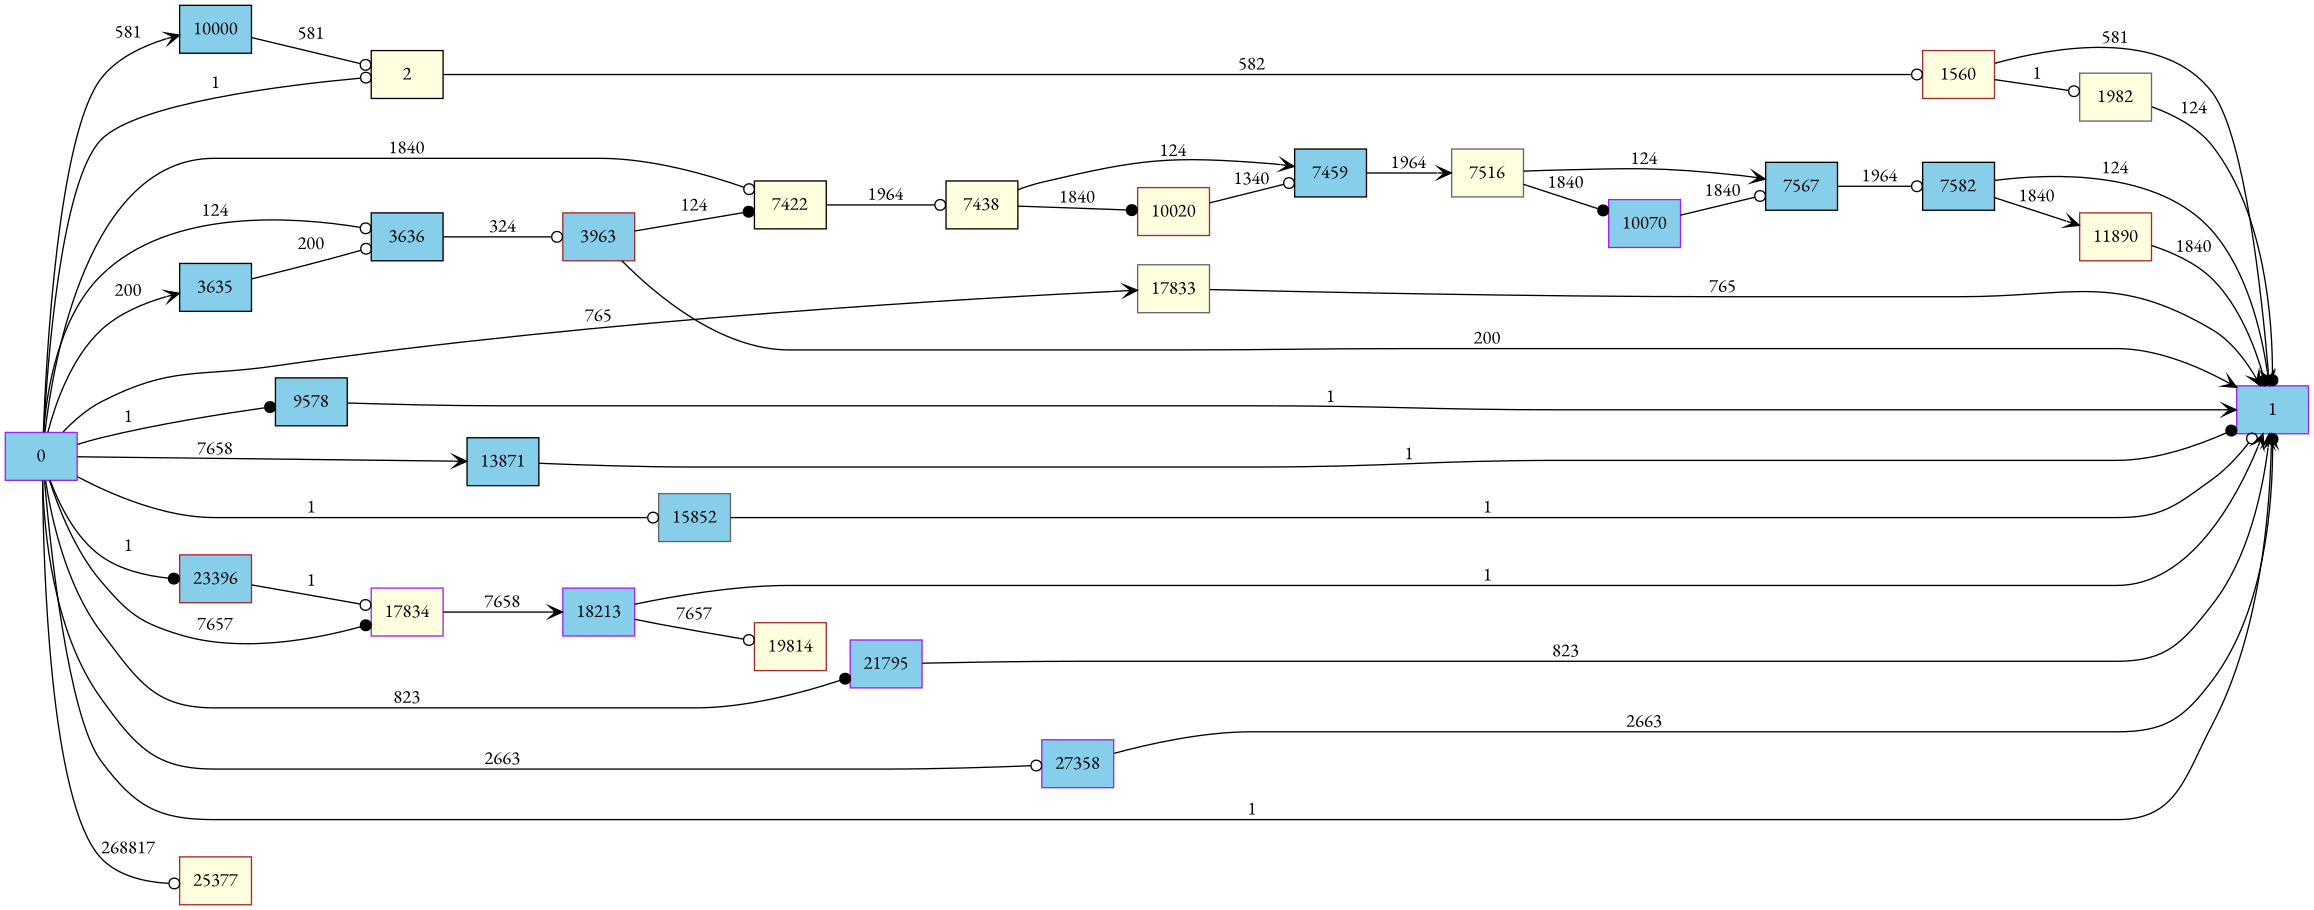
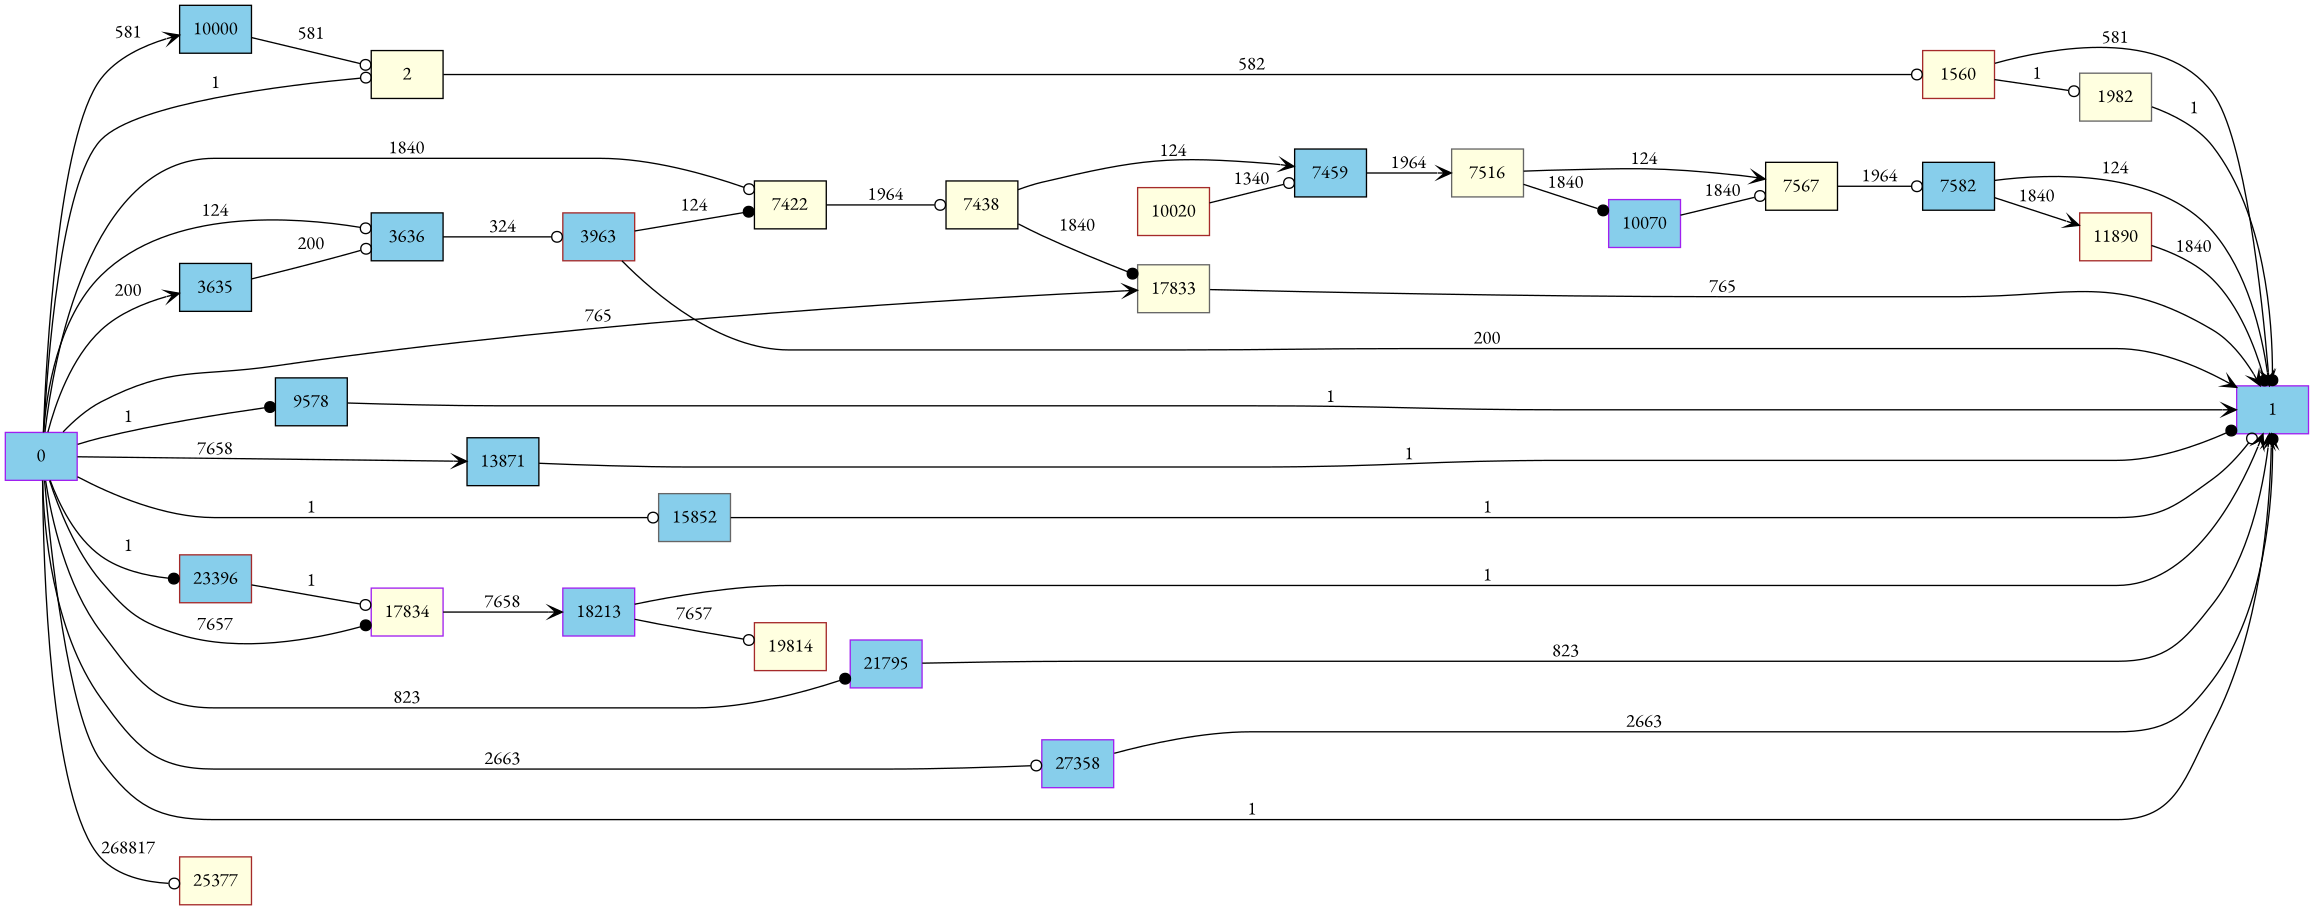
  digraph {
    fontname="EB Garamond"
    rankdir=LR
    node [color=black fillcolor=skyblue fontname="EB Garamond" shape=rectangle style=filled]
    edge [arrowhead=odot fontname="EB Garamond"]
    2 [fillcolor=lightyellow]
    1560 [color=brown fillcolor=lightyellow]
    1 [color=purple]
    1982 [color=gray40 fillcolor=lightyellow]
    3635
    3636
    3963 [color=brown]
    7422 [fillcolor=lightyellow]
    7438 [fillcolor=lightyellow]
    7459
    10020 [color=brown fillcolor=lightyellow]
    7516 [color=gray40 fillcolor=lightyellow]
-   7567
+   7567 [fillcolor=lightyellow]
    10070 [color=purple]
    7582
    11890 [color=brown fillcolor=lightyellow]
    9578
    10000
    13871
    15852 [color=gray40]
    17833 [color=gray40 fillcolor=lightyellow]
    17834 [color=purple fillcolor=lightyellow]
    18213 [color=purple]
    19814 [color=brown fillcolor=lightyellow]
    21795 [color=purple]
    23396 [color=brown]
    25377 [color=brown fillcolor=lightyellow]
    27358 [color=purple]
    0 [color=purple]
    2 -> 1560 [label=582]
    1560 -> 1 [arrowhead=vee label=581]
    1560 -> 1982 [label=1]
-   1982 -> 1 [arrowhead=dot label=124]
+   1982 -> 1 [arrowhead=dot label=1]
    3635 -> 3636 [label=200]
    3636 -> 3963 [label=324]
    3963 -> 1 [arrowhead=vee label=200]
    3963 -> 7422 [arrowhead=dot label=124]
    7422 -> 7438 [label=1964]
    7438 -> 7459 [arrowhead=vee label=124]
-   7438 -> 10020 [arrowhead=dot label=1840]
+   7438 -> 17833 [arrowhead=dot label=1840]
    7459 -> 7516 [arrowhead=vee label=1964]
    10020 -> 7459 [label=1340]
    7516 -> 7567 [arrowhead=vee label=124]
    7516 -> 10070 [arrowhead=dot label=1840]
    7567 -> 7582 [label=1964]
    10070 -> 7567 [label=1840]
    7582 -> 1 [arrowhead=vee label=124]
    7582 -> 11890 [arrowhead=vee label=1840]
    11890 -> 1 [arrowhead=dot label=1840]
    9578 -> 1 [arrowhead=vee label=1]
    10000 -> 2 [label=581]
    13871 -> 1 [arrowhead=dot label=1]
    15852 -> 1 [label=1]
    17833 -> 1 [arrowhead=vee label=765]
    17834 -> 18213 [arrowhead=vee label=7658]
    18213 -> 1 [arrowhead=vee label=1]
    18213 -> 19814 [label=7657]
    21795 -> 1 [arrowhead=vee label=823]
    23396 -> 17834 [label=1]
    27358 -> 1 [arrowhead=dot label=2663]
    0 -> 2 [label=1]
    0 -> 1 [arrowhead=vee label=1]
    0 -> 3635 [arrowhead=vee label=200]
    0 -> 3636 [label=124]
    0 -> 7422 [label=1840]
    0 -> 9578 [arrowhead=dot label=1]
    0 -> 10000 [arrowhead=vee label=581]
    0 -> 13871 [arrowhead=vee label=7658]
    0 -> 15852 [label=1]
    0 -> 17833 [arrowhead=vee label=765]
    0 -> 17834 [arrowhead=dot label=7657]
    0 -> 21795 [arrowhead=dot label=823]
    0 -> 23396 [arrowhead=dot label=1]
    0 -> 25377 [label=268817]
    0 -> 27358 [label=2663]
  }
